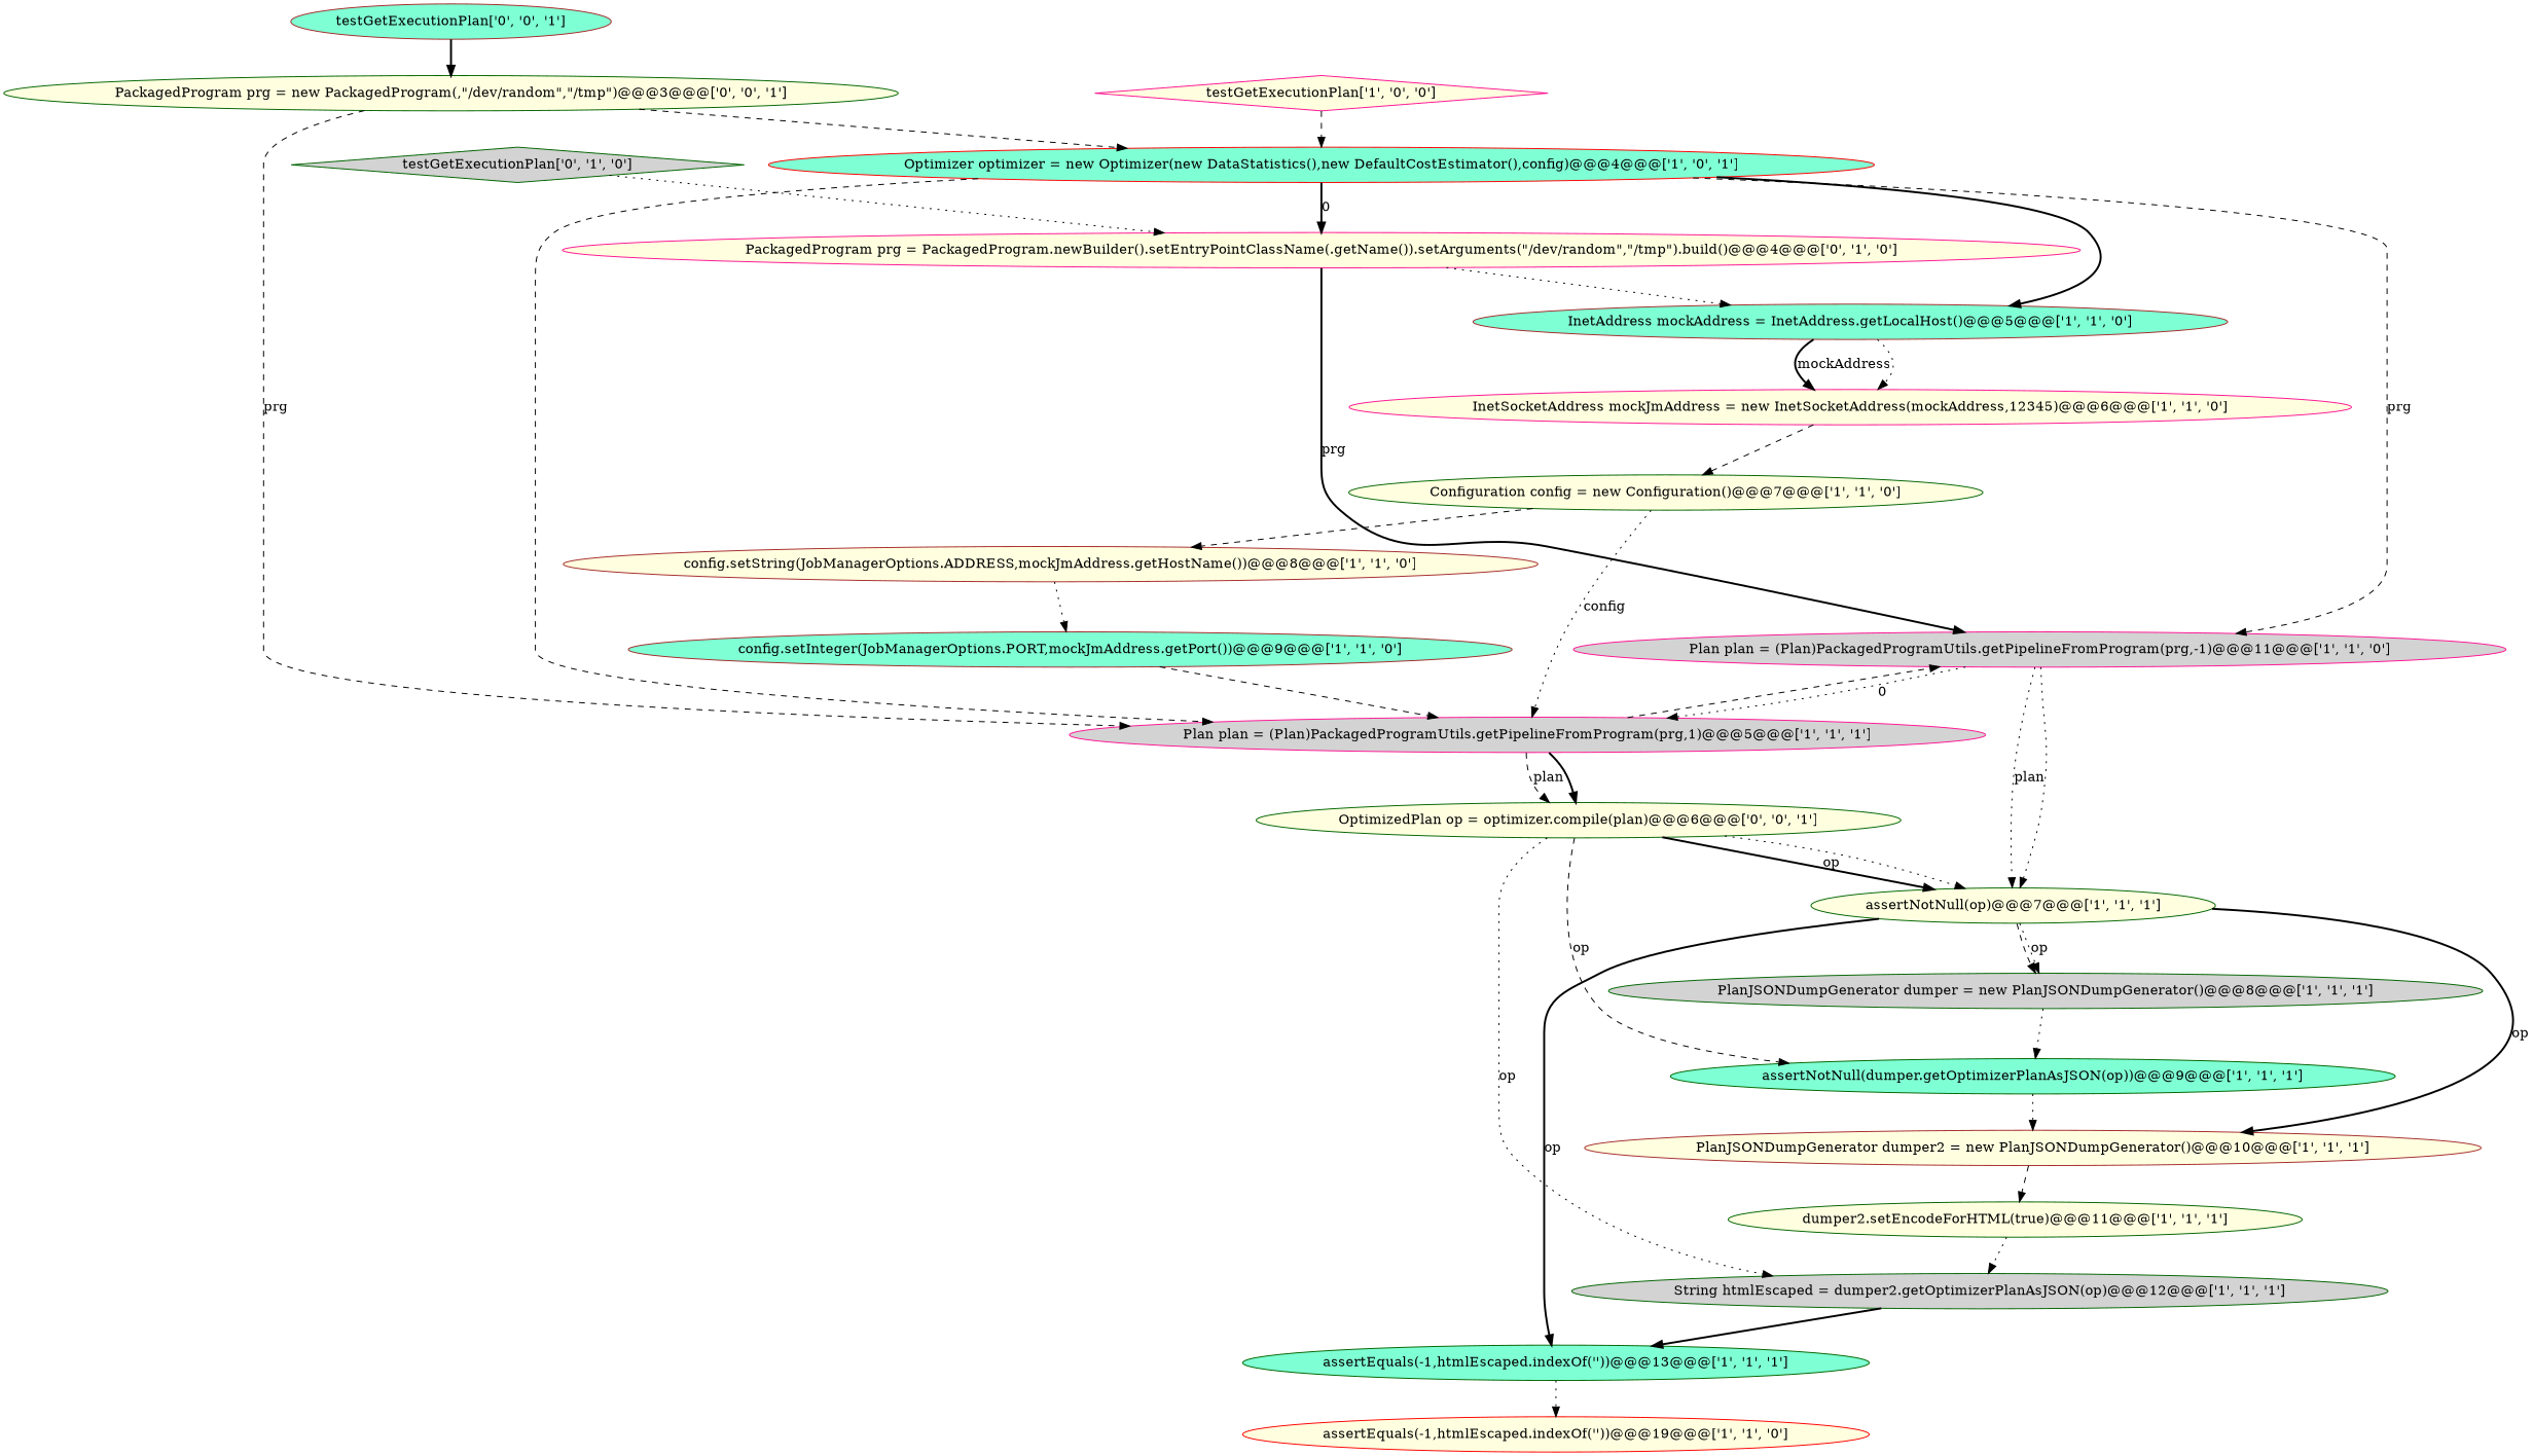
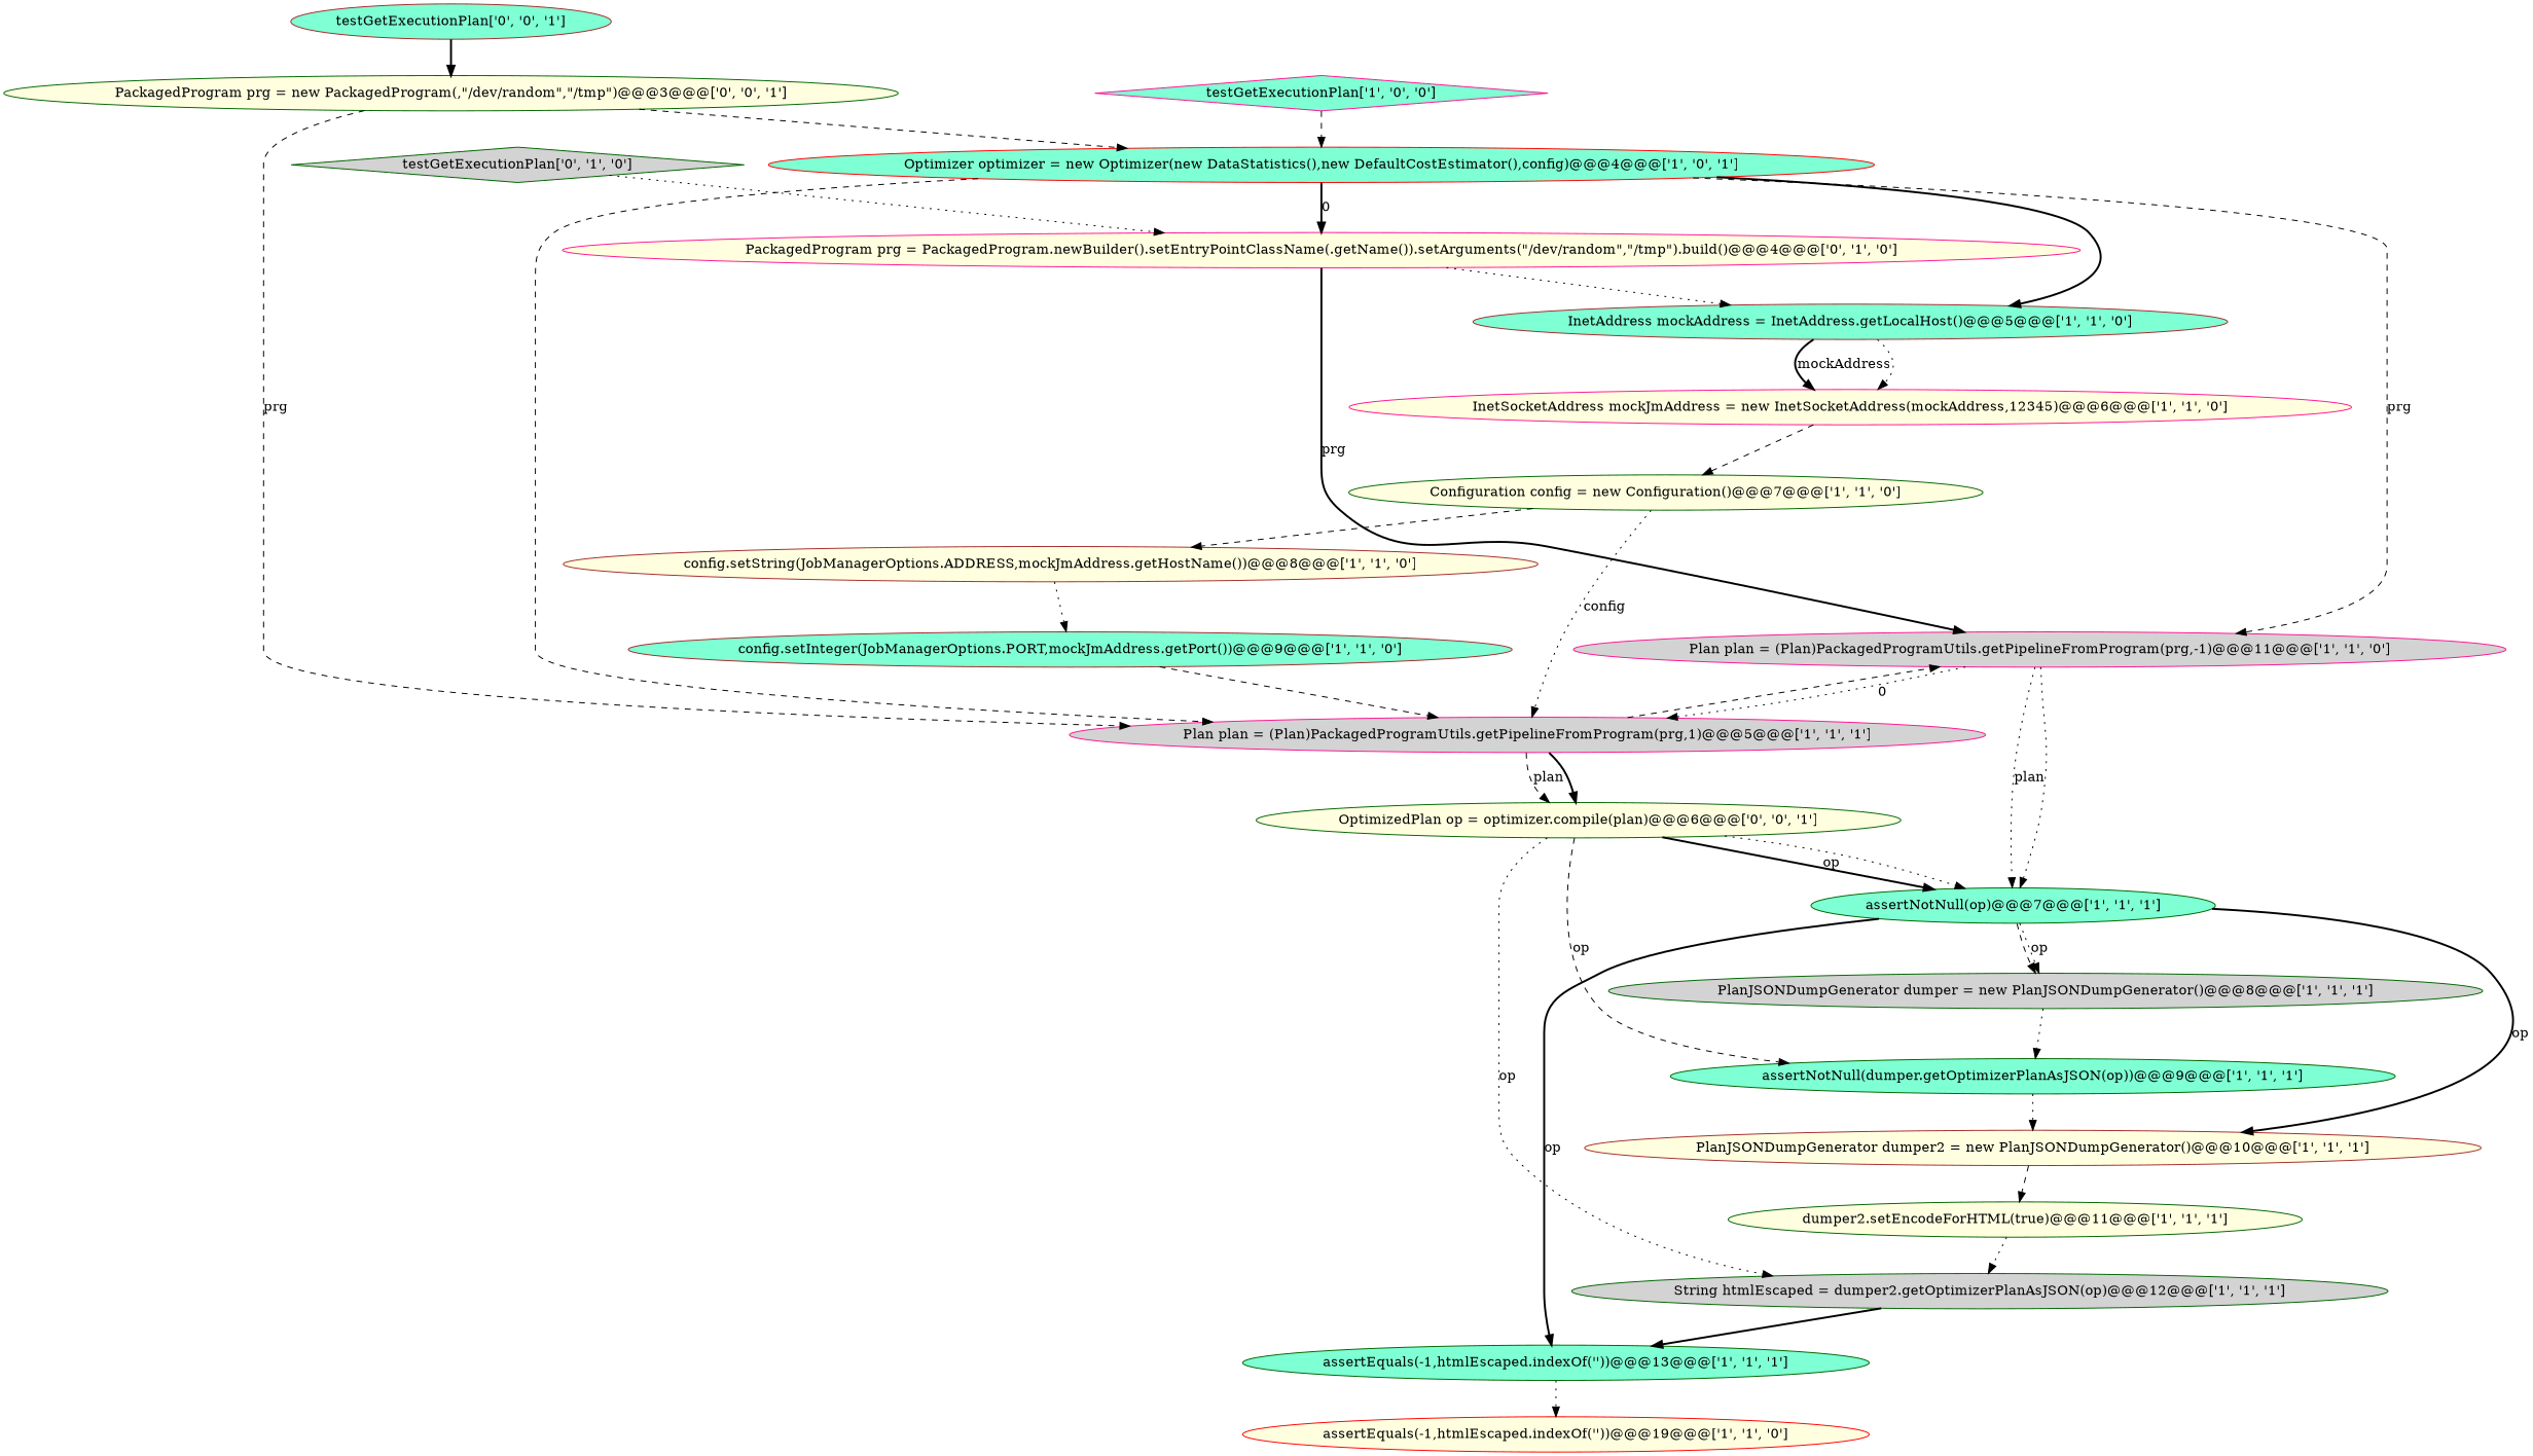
  digraph {
    node [color=darkgreen fillcolor=lightyellow shape=ellipse style=filled]
    edge [style=dotted]
    n1 [label="OptimizedPlan op = optimizer.compile(plan)@@@6@@@['0', '0', '1']"]
    n2 [fillcolor=lightgrey label="String htmlEscaped = dumper2.getOptimizerPlanAsJSON(op)@@@12@@@['1', '1', '1']"]
-   n3 [label="assertNotNull(op)@@@7@@@['1', '1', '1']"]
+   n3 [fillcolor=aquamarine label="assertNotNull(op)@@@7@@@['1', '1', '1']"]
    n4 [fillcolor=aquamarine label="assertNotNull(dumper.getOptimizerPlanAsJSON(op))@@@9@@@['1', '1', '1']"]
    n5 [fillcolor=aquamarine label="assertEquals(-1,htmlEscaped.indexOf('\'))@@@13@@@['1', '1', '1']"]
    n6 [color=brown label="PlanJSONDumpGenerator dumper2 = new PlanJSONDumpGenerator()@@@10@@@['1', '1', '1']"]
    n7 [fillcolor=lightgrey label="PlanJSONDumpGenerator dumper = new PlanJSONDumpGenerator()@@@8@@@['1', '1', '1']"]
    n8 [label="PackagedProgram prg = new PackagedProgram(,\"/dev/random\",\"/tmp\")@@@3@@@['0', '0', '1']"]
    n9 [color=red fillcolor=aquamarine label="Optimizer optimizer = new Optimizer(new DataStatistics(),new DefaultCostEstimator(),config)@@@4@@@['1', '0', '1']"]
    n10 [color=deeppink fillcolor=lightgrey label="Plan plan = (Plan)PackagedProgramUtils.getPipelineFromProgram(prg,1)@@@5@@@['1', '1', '1']"]
    n11 [color=deeppink label="PackagedProgram prg = PackagedProgram.newBuilder().setEntryPointClassName(.getName()).setArguments(\"/dev/random\",\"/tmp\").build()@@@4@@@['0', '1', '0']"]
    n12 [color=deeppink fillcolor=lightgrey label="Plan plan = (Plan)PackagedProgramUtils.getPipelineFromProgram(prg,-1)@@@11@@@['1', '1', '0']"]
    n13 [color=brown fillcolor=aquamarine label="InetAddress mockAddress = InetAddress.getLocalHost()@@@5@@@['1', '1', '0']"]
    n14 [color=red label="assertEquals(-1,htmlEscaped.indexOf('\'))@@@19@@@['1', '1', '0']"]
-   n15 [color=deeppink label="testGetExecutionPlan['1', '0', '0']" shape=diamond]
+   n15 [color=deeppink fillcolor=aquamarine label="testGetExecutionPlan['1', '0', '0']" shape=diamond]
    n16 [color=deeppink label="InetSocketAddress mockJmAddress = new InetSocketAddress(mockAddress,12345)@@@6@@@['1', '1', '0']"]
    n17 [label="dumper2.setEncodeForHTML(true)@@@11@@@['1', '1', '1']"]
    n18 [label="Configuration config = new Configuration()@@@7@@@['1', '1', '0']"]
    n19 [color=brown label="config.setString(JobManagerOptions.ADDRESS,mockJmAddress.getHostName())@@@8@@@['1', '1', '0']"]
    n20 [color=brown fillcolor=aquamarine label="config.setInteger(JobManagerOptions.PORT,mockJmAddress.getPort())@@@9@@@['1', '1', '0']"]
    n21 [fillcolor=lightgrey label="testGetExecutionPlan['0', '1', '0']" shape=diamond]
    n22 [color=brown fillcolor=aquamarine label="testGetExecutionPlan['0', '0', '1']"]
    n1 -> n2 [label=op]
    n1 -> n3 [label=op style=bold]
    n1 -> n3
    n1 -> n4 [label=op style=dashed]
    n2 -> n5 [style=bold]
    n3 -> n5 [label=op style=bold]
    n3 -> n6 [label=op style=bold]
    n3 -> n7 [style=dashed]
    n3 -> n7 [label=op]
    n4 -> n6
    n5 -> n14
    n6 -> n17 [style=dashed]
    n7 -> n4
    n8 -> n9 [style=dashed]
    n8 -> n10 [label=prg style=dashed]
    n9 -> n10 [style=dashed]
    n9 -> n11 [label=0 style=bold]
    n9 -> n12 [label=prg style=dashed]
    n9 -> n13 [style=bold]
    n10 -> n1 [label=plan style=dashed]
    n10 -> n1 [style=bold]
    n10 -> n12 [style=dashed]
    n11 -> n12 [label=prg style=bold]
    n11 -> n13
    n12 -> n3 [label=plan]
    n12 -> n3
    n12 -> n10 [label=0]
    n13 -> n16 [label=mockAddress style=bold]
    n13 -> n16
    n15 -> n9 [style=dashed]
    n16 -> n18 [style=dashed]
    n17 -> n2
    n18 -> n10 [label=config]
    n18 -> n19 [style=dashed]
    n19 -> n20
    n20 -> n10 [style=dashed]
    n21 -> n11
    n22 -> n8 [style=bold]
  }
